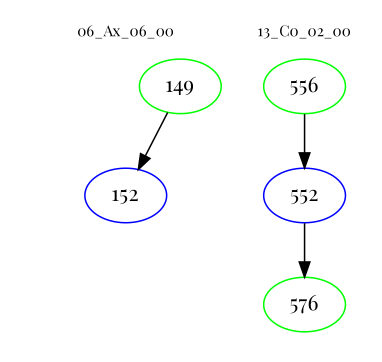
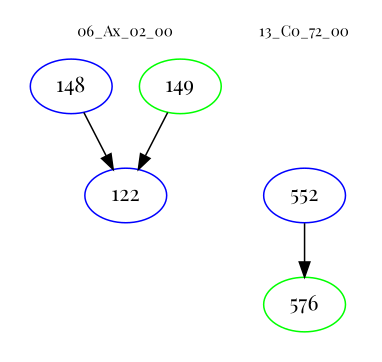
  digraph {
    fontname="Playfair Display"
    node [color=green fontname="Playfair Display"]
    edge [color=black fontname="Playfair Display"]
    n1 [label=149]
-   n3 [color=blue label=152]
-   n4 [label=556]
+   n2 [color=blue label=148]
+   n3 [color=blue label=122]
    n5 [color=blue label=552]
    n6 [label=576]
    subgraph cluster_1 {
      color=white
      fontsize=10
-     label="06_Ax_06_00"
+     label="06_Ax_02_00"
      n1
+     n2
      n3
    }
    subgraph cluster_2 {
      color=white
      fontsize=10
-     label="13_C0_02_00"
-     n4
+     label="13_C0_72_00"
      n5
      n6
    }
    n1 -> n3
-   n4 -> n5
+   n2 -> n3
    n5 -> n6
  }
